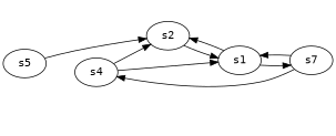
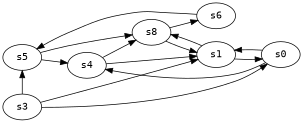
  digraph {
    fontname="DejaVu Sans Mono"
    rankdir=LR
    node [fontname="DejaVu Sans Mono" player=0]
    edge [fontname="DejaVu Sans Mono"]
    s1
-   s7
-   s2 [player=1]
+   s7 [label=s0]
+   s2 [player=1 label=s8]
    s4
+   s6
    s5 [player=1]
+   s3
    s1 -> s7
    s1 -> s2 [constraint="time % 3 == 0 && time % 5 == 1"]
    s7 -> s1 [constraint="!(time % 2 == 0)"]
    s7 -> s4 [constraint="time % 4 == 3 || time % 3 == 2"]
    s2 -> s1
+   s2 -> s6
    s4 -> s1 [constraint="time % 8 == 7"]
    s4 -> s2
+   s6 -> s5 [constraint="time % 2 == 0 && time % 3 == 0"]
    s5 -> s2
+   s5 -> s4
+   s3 -> s1 [constraint="time % 3 == 1 && time % 4 == 0"]
+   s3 -> s7 [constraint="time % 2 == 1 || time % 4 == 1"]
+   s3 -> s5 [constraint="time % 6 == 1"]
  }
